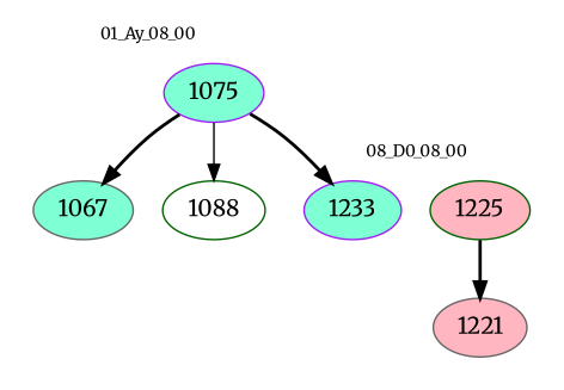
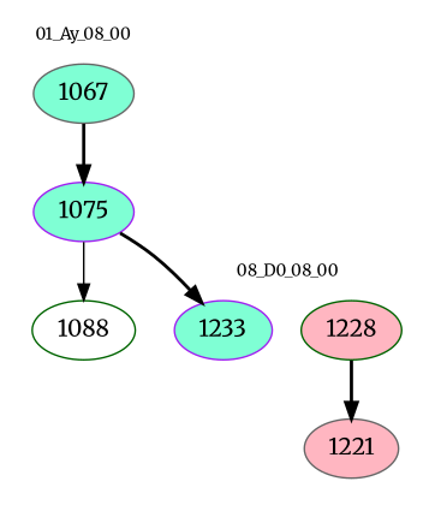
  digraph {
    fontname=Merriweather
    node [color=purple fillcolor=aquamarine fontname=Merriweather style=filled]
    edge [color=black fontname=Merriweather style=bold]
    n1 [label=1075]
    n2 [color=gray40 label=1067]
    n3 [color=darkgreen fillcolor=white label=1088]
-   n4 [color=darkgreen fillcolor=lightpink label=1225]
+   n4 [color=darkgreen fillcolor=lightpink label=1228]
    n5 [color=gray40 fillcolor=lightpink label=1221]
    n6 [label=1233]
    subgraph cluster_1 {
      color=white
      fontsize=10
      label="01_Ay_08_00"
      n1
      n2
      n3
    }
    subgraph cluster_2 {
      color=white
      fontsize=10
      label="08_D0_08_00"
      n4
      n5
      n6
    }
-   n1 -> n2
+   n2 -> n1
    n1 -> n3 [style=solid]
    n1 -> n6
    n4 -> n5
  }
